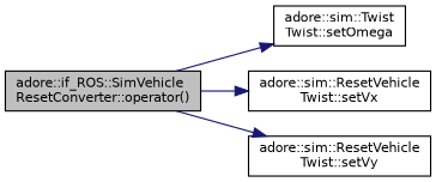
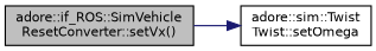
  digraph {
    rankdir=LR
    node [color=black fillcolor=white fontname=Helvetica fontsize=10 shape=record style=filled]
    edge [color=midnightblue fontname=Helvetica fontsize=10 labelfontname=Helvetica labelfontsize=10 style=solid]
-   n1 [fillcolor=grey75 fontcolor=black height=0.2 label="adore::if_ROS::SimVehicle\lResetConverter::operator()" width=0.4]
+   n1 [fillcolor=grey75 fontcolor=black height=0.2 label="adore::if_ROS::SimVehicle\lResetConverter::setVx()" width=0.4]
    n2 [height=0.2 label="adore::sim::Twist\lTwist::setOmega" width=0.4]
-   n3 [height=0.2 label="adore::sim::ResetVehicle\lTwist::setVx" width=0.4]
-   n4 [height=0.2 label="adore::sim::ResetVehicle\lTwist::setVy" width=0.4]
    n1 -> n2
-   n1 -> n3
-   n1 -> n4
  }
